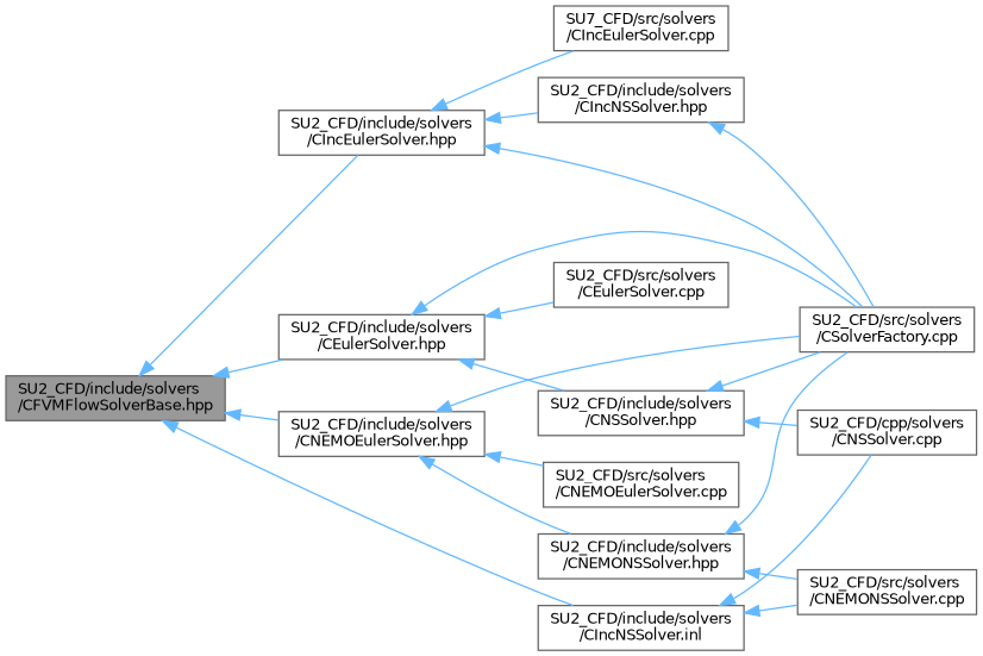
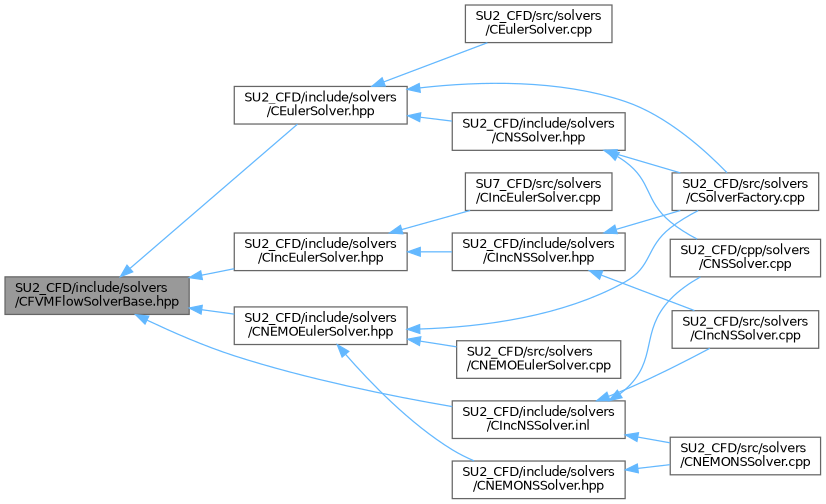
  digraph {
    rankdir=LR
    node [color=grey40 fillcolor=white fontname=Helvetica fontsize=10 shape=box style=filled]
    edge [color=steelblue1 dir=back fontname=Helvetica fontsize=10 labelfontname=Helvetica labelfontsize=10 style=solid]
    n1 [color=gray40 fillcolor=grey60 fontcolor=black height=0.2 label="SU2_CFD/include/solvers\l/CFVMFlowSolverBase.hpp" width=0.4]
    n2 [height=0.2 label="SU2_CFD/include/solvers\l/CEulerSolver.hpp" width=0.4]
    n3 [height=0.2 label="SU2_CFD/include/solvers\l/CIncNSSolver.inl" width=0.4]
    n4 [height=0.2 label="SU2_CFD/include/solvers\l/CIncEulerSolver.hpp" width=0.4]
    n5 [height=0.2 label="SU2_CFD/include/solvers\l/CNEMOEulerSolver.hpp" width=0.4]
    n6 [height=0.2 label="SU2_CFD/include/solvers\l/CNSSolver.hpp" width=0.4]
    n7 [height=0.2 label="SU2_CFD/src/solvers\l/CSolverFactory.cpp" width=0.4]
    n8 [height=0.2 label="SU2_CFD/src/solvers\l/CEulerSolver.cpp" width=0.4]
    n9 [height=0.2 label="SU2_CFD/cpp/solvers\l/CNSSolver.cpp" width=0.4]
+   n10 [height=0.2 label="SU2_CFD/src/solvers\l/CIncNSSolver.cpp" width=0.4]
    n11 [height=0.2 label="SU2_CFD/src/solvers\l/CNEMONSSolver.cpp" width=0.4]
    n12 [height=0.2 label="SU2_CFD/include/solvers\l/CIncNSSolver.hpp" width=0.4]
    n13 [height=0.2 label="SU7_CFD/src/solvers\l/CIncEulerSolver.cpp" width=0.4]
    n14 [height=0.2 label="SU2_CFD/include/solvers\l/CNEMONSSolver.hpp" width=0.4]
    n15 [height=0.2 label="SU2_CFD/src/solvers\l/CNEMOEulerSolver.cpp" width=0.4]
    n1 -> n2
    n1 -> n3
    n1 -> n4
    n1 -> n5
    n2 -> n6
    n2 -> n7
    n2 -> n8
    n3 -> n9
+   n3 -> n10
    n3 -> n11
-   n4 -> n7
    n4 -> n12
    n4 -> n13
    n5 -> n7
    n5 -> n14
    n5 -> n15
    n6 -> n7
    n6 -> n9
    n12 -> n7
-   n14 -> n7
+   n12 -> n10
    n14 -> n11
  }
